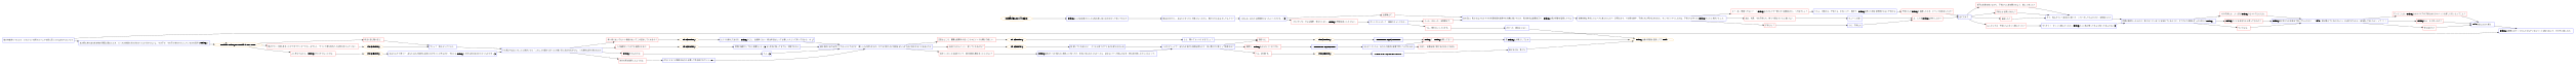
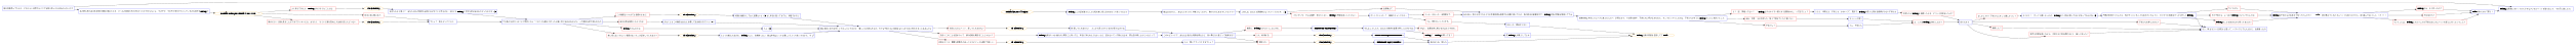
  digraph {
    rankdir=LR
    node [color=blue shape=box]
    "AoiRank5Convo4 begins." [color=orange shape=""]
    n2 [label="Quincyはこの話を誰かにしたら私を痛い目に合わせるって言ってたけど"]
    n3 [label="彼は口だけだし、あなたとせっかく仲良くなったから、胸のつかえをおろしてもイイ？"]
    n4 [label="ごめんね、あなたも関係者になっちゃっうけどネ。<3"]
    n5 [color=red label="いやいやいや。そんな秘密、知りたくない。Quincyと問題を起こしたくない。"]
    n6 [color=red label="全部教えて。"]
    n7 [label="ホントにいいの～？　最後のチャンスだよ～"]
    n8 [label="ある日…　私たちはスカルドラの武器生産を妨害する任務に就いてたの。私の担当は金属加工で、Quincyは私の背後を監視してて…"]
    n9 [color=red label="うーん。わかった。全部教えて。"]
    n10 [color=red label="うん。聞かないことにする。"]
    n11 [label="任務自体は本当にスムーズに進んだんだー。計画どおり。でも帰る途中、子供たちに呼び止められた。そこでビックリしたのは、子供たちがすぐにQuincyのことに気付いたこと。"]
    n12 [label="わかった。責めはしない。"]
    n13 [color=red label="え？　話、間違ってない？　「Quincyはスカルドラ一団にすぐ認識された」って話でしょ？"]
    n14 [color=red label="ああ、大変。その子供たち、怖くて震えていたに違いない。"]
    n15 [color=red label="子供たち？"]
    n16 [color=orange label="Quincyは私の背後を監視してて ends." shape=""]
    n17 [label="ううん、本気だよ。子供たち。かわいくて、笑顔で、Quincyの怒った顔を全然怖がらない子供たち"]
    n18 [label="ちょーっと違う"]
    n19 [label="うん、子供たち"]
    n20 [color=red label="子供たちがQuincyを認識したとき、どういう反応をしたの？"]
    n21 [color=red label="え、じゃあQuincyは何をしたの？"]
    n22 [label="当ててみて！"]
    n23 [color=red label="派手な言葉を使いながら、子供たちに道を開けるよう、厳しく叱った？"]
    n24 [color=red label="子供たちを押しのけた？"]
    n25 [color=red label="無視した？"]
    n26 [color=red label="もしかして…　子供たちにすごく優しかった？"]
    n27 [label="そう。私もそういう反応かと思って、ハラハラしてたんだけど。全然違ったの"]
    n28 [label="そうそう！　すっごく優しかったの。Quincyのこと私が思ってるより知ってるんだね <3"]
    n29 [label="円満の笑顔だったんだよ。私がそこにいることを忘れているように。タフガイの仮面をすっかり外したQuincy。"]
    n30 [color=red label="その子供たち、よっぽどQuincyになついてたんだな。"]
    n31 [color=red label="Quincyのことを好きだから寄ってきたの？"]
    n32 [color=red label="ウソだよな。"]
    n33 [label="Quincyは子供たちの名前まで知ってたんだヨ！　「Miko、君が教えてくれたタムペットを見つけたから、1つ盗んでおいたよ」って！！！"]
    n34 [color=red label="ていうことは、Quincyはホルバニアの子供ためにタムペットを探しに行ったってこと？"]
    n35 [color=red label="Quincyが…　そう言ったの？"]
    n36 [color=red label="作り話だろ？"]
    n37 [label="Zekeの命にかけて誓う！"]
    n38 [label="Quincyは実際にポケットから小さなデジタルペットを取り出して、その子に渡したの。"]
    n39 [label="彼が何個持ってたとか、どれくらいの間ホルバニアを探し回ったかはわからないけど"]
    n40 [label="あの変な角のある生き物が画面に現れたとき、どっちの笑顔の方が大きかったか分からないよ。その子か、その子が幸せそうにしているのを見守るQuincyか"]
    n41 [color=orange label="Boolean QuincyLovesKids is now true." shape=""]
    n42 [color=red label="よく考えてみたら、Quincyがやりそうなことだな。"]
    n43 [color=red label="本当に信じ難い話だ。"]
    n44 [color=red label="彼のそういう面を見ることができてラッキーだな。おそらく、そういう面を見れた人は他にほとんどいない。"]
    n45 [color=orange label="+5 Chemistry" shape=""]
    n46 [label="でしょ？　私もビックリした。"]
    n47 [color=orange label="+5 Chemistry" shape=""]
    n48 [label="あなたもそう思う？　あなたは人の気持ちを読むのがすごく上手なのか、それともQuincyと特別な絆があるかのどっちかだヨ <3"]
    n49 [label="でも私がそばにいることに気付いたら「このことを誰かに行ったら痛い目に合わせるからな」って真剣な顔で言われたの"]
    n50 [color=red label="Quincyそのものだな。"]
    n51 [color=red label="痛い目にあってもいい覚悟があってこの話をしてくれるの？"]
    n52 [color=red label="この秘密はいつまでも秘密のままだ。"]
    n53 [color=red label="自分の死を覚悟したようだな。"]
    n54 [label="うん <3"]
    n55 [color=orange label="+5 Chemistry" shape=""]
    n56 [color=orange label="+5 Chemistry" shape=""]
    n57 [label="少なくともこの物語はあなたを通して生き続けるでショ ^_^"]
    n58 [label="彼は使命に全力を尽くしてるふりしてるけど、優しい心の持ち主なの。今でも子供たちに笑顔をもたらすために外出することあるんだよ"]
    n59 [label="ヒミツを教えてあげる。Quincyのこと、全然怖くない。彼は本当はとっても優しい人だって知ってるから。ネ  ;)"]
    n60 [label="特別に秘密にしておく必要ないよ <3 もし本当に怒ってきても、対処できるし"]
    n61 [color=red label="自分にもタムペット、探してくれるかな？"]
    n62 [color=red label="正直なところ、憂鬱な狙撃兵のほっこりエピソードを聞けて嬉しい。"]
    n63 [color=red label="自分にこのことを話すのって、彼の信頼を裏切ることじゃない？"]
    n64 [color=orange label="+5 Chemistry" shape=""]
    n65 [color=orange label="+5 Chemistry" shape=""]
    n66 [label="Quincyは私がいつか他の人に喋ること知ってた。本当に知られたくなかったら、話さないでって頼んだはず。変な空の脅しとかじゃなくって。"]
    n67 [label="笑 探してくれるかも！　どこから見つけてくるのか探らなきゃね"]
    n68 [label="うん、聞いてホッコリするでしょ？"]
    n69 [label="このエピソードで、あなたは強力な知識を得たけど、良い事だけに使うって約束する？"]
    n70 [color=red label="指切りだ。"]
    n71 [color=red label="うん。約束する。"]
    n72 [color=red label="無理だ。Quincyをからかうことにする。"]
    n73 [color=orange label="+5 Chemistry" shape=""]
    n74 [color=orange label="+5 Chemistry" shape=""]
    n75 [label="<RETRO_EMOJI_GLARE>"]
    n76 [label="<RETRO_EMOJI_HAPPYHAND>"]
    n77 [label="<RETRO_EMOJI_SMITTEN>"]
    n78 [label="そんなことしたら、あなたの体内の金属で押しつぶすからね"]
    n79 [label="息が合うね、私たち"]
    n80 [color=red label="Quincy？　Quincyが喋ってる？"]
    n81 [color=red label="やばい、金属を身に着けるのはもうやめる。"]
    n82 [label="笑 Quincyと仲良くしてよネ"]
    "AoiRank5Convo4 begins." -> n2
    n2 -> n3
    n3 -> n4
    n4 -> n5
    n4 -> n6
    n5 -> n7
    n6 -> n8
    n7 -> n9
    n7 -> n10
    n8 -> n11
    n9 -> n8
    n10 -> n12
    n11 -> n13
    n11 -> n14
    n11 -> n15
    n12 -> n16
    n13 -> n17
    n14 -> n18
    n15 -> n19
    n17 -> n20
    n18 -> n21
    n19 -> n21
    n20 -> n22
    n21 -> n22
    n22 -> n23
    n22 -> n24
    n22 -> n25
    n22 -> n26
    n23 -> n27
    n24 -> n27
    n25 -> n27
    n26 -> n28
-   n27 -> n29
+   n29 -> n27
    n28 -> n29
    n29 -> n30
    n29 -> n31
    n29 -> n32
    n30 -> n33
    n31 -> n33
    n32 -> n33
    n33 -> n34
    n33 -> n35
    n33 -> n36
    n34 -> n37
    n35 -> n37
    n36 -> n37
    n37 -> n38
    n39 -> n38
    n39 -> n40
    n40 -> n41
    n41 -> n42
    n41 -> n43
    n41 -> n44
    n42 -> n45
    n43 -> n46
    n44 -> n47
    n45 -> n48
    n46 -> n49
    n47 -> n46
    n48 -> n49
    n49 -> n50
    n49 -> n51
    n49 -> n52
    n49 -> n53
    n50 -> n54
    n51 -> n55
    n52 -> n56
    n53 -> n57
    n54 -> n58
    n55 -> n59
    n56 -> n60
    n57 -> n58
    n58 -> n61
    n58 -> n62
    n58 -> n63
    n59 -> n58
    n60 -> n58
    n61 -> n64
    n62 -> n65
    n63 -> n66
    n64 -> n67
    n65 -> n68
    n66 -> n69
    n67 -> n69
    n68 -> n70
    n69 -> n70
    n69 -> n71
    n69 -> n72
    n70 -> n74
    n71 -> n73
    n72 -> n75
    n73 -> n76
    n74 -> n77
    n75 -> n78
    n76 -> n79
-   n77 -> n80
+   n77 -> n79
    n78 -> n80
    n78 -> n81
    n79 -> n16
    n80 -> n82
    n82 -> n16
  }
